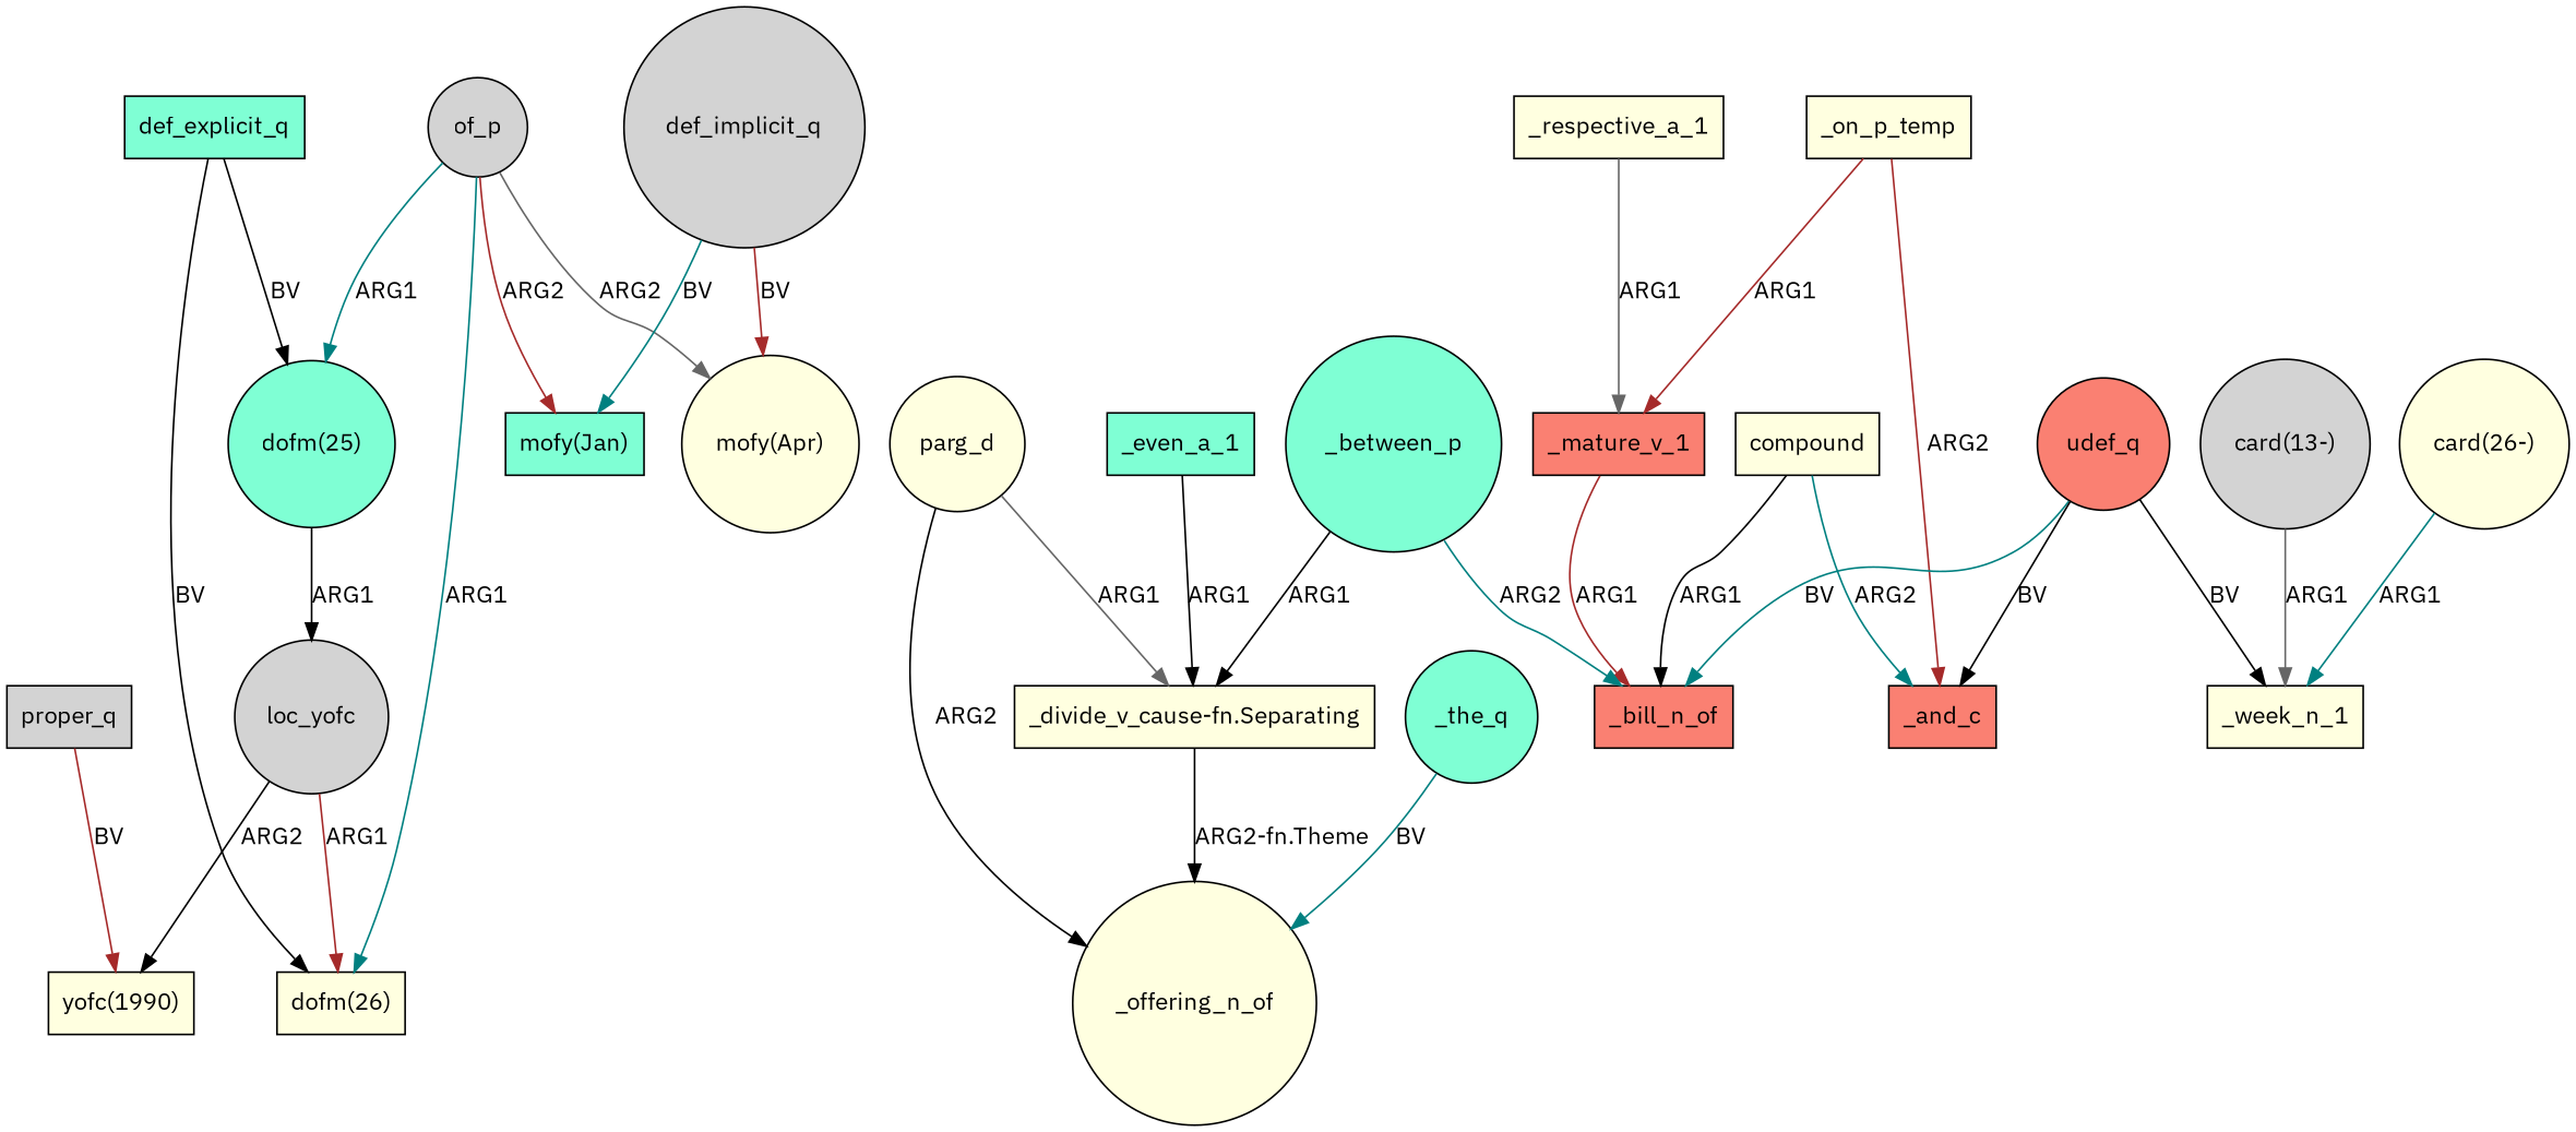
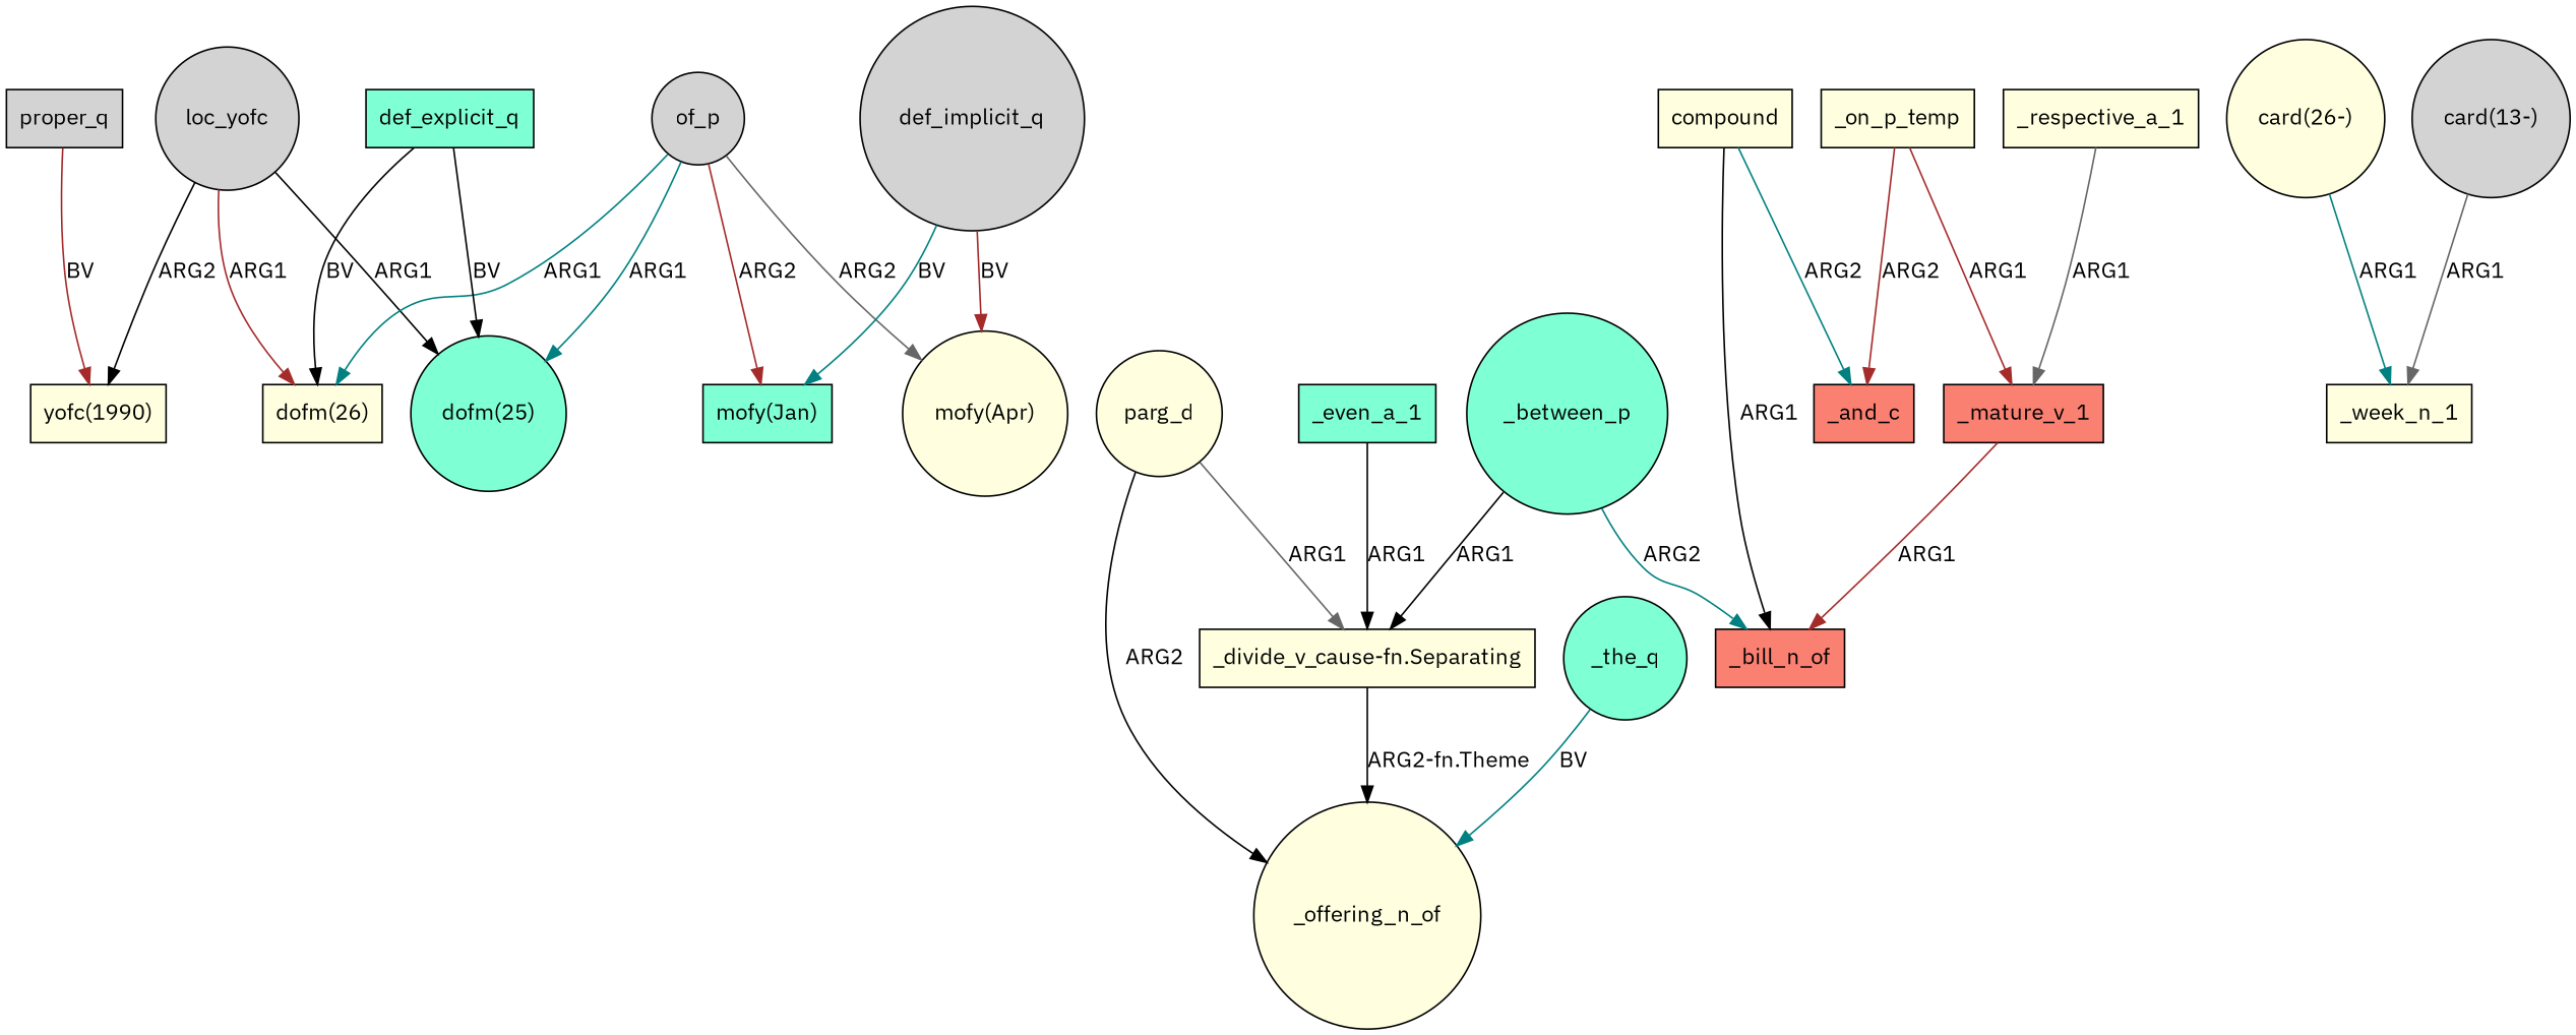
  digraph {
    fontname="IBM Plex Sans"
    node [fillcolor=lightyellow fontname="IBM Plex Sans" shape=box style=filled]
    edge [color=black fontname="IBM Plex Sans"]
    n1 [fillcolor=lightgrey label=loc_yofc shape=circle]
    "dofm(25)" [fillcolor=aquamarine shape=circle]
    "yofc(1990)"
    "dofm(26)"
    "_divide_v_cause-fn.Separating"
    parg_d [shape=circle]
    _offering_n_of [shape=circle]
    compound
    _bill_n_of [fillcolor=salmon]
    _and_c [fillcolor=salmon]
    of_p [fillcolor=lightgrey shape=circle]
    "mofy(Apr)" [shape=circle]
    "mofy(Jan)" [fillcolor=aquamarine]
    _mature_v_1 [fillcolor=salmon]
    _on_p_temp
-   udef_q [fillcolor=salmon shape=circle]
    _week_n_1
    def_implicit_q [fillcolor=lightgrey shape=circle]
    proper_q [fillcolor=lightgrey]
    _between_p [fillcolor=aquamarine shape=circle]
    def_explicit_q [fillcolor=aquamarine]
    _respective_a_1
    "card(26-)" [shape=circle]
    _even_a_1 [fillcolor=aquamarine]
    "card(13-)" [fillcolor=lightgrey shape=circle]
    _the_q [fillcolor=aquamarine shape=circle]
-   "dofm(25)" -> n1 [label=ARG1]
+   n1 -> "dofm(25)" [label=ARG1]
    n1 -> "yofc(1990)" [label=ARG2]
    n1 -> "dofm(26)" [color=brown label=ARG1]
    "_divide_v_cause-fn.Separating" -> _offering_n_of [label="ARG2-fn.Theme"]
    parg_d -> "_divide_v_cause-fn.Separating" [color=gray40 label=ARG1]
    parg_d -> _offering_n_of [label=ARG2]
    compound -> _bill_n_of [label=ARG1]
    compound -> _and_c [color=teal label=ARG2]
    of_p -> "dofm(25)" [color=teal label=ARG1]
    of_p -> "dofm(26)" [color=teal label=ARG1]
    of_p -> "mofy(Apr)" [color=gray40 label=ARG2]
    of_p -> "mofy(Jan)" [color=brown label=ARG2]
    _mature_v_1 -> _bill_n_of [color=brown label=ARG1]
    _on_p_temp -> _and_c [color=brown label=ARG2]
    _on_p_temp -> _mature_v_1 [color=brown label=ARG1]
-   udef_q -> _bill_n_of [color=teal label=BV]
-   udef_q -> _and_c [label=BV]
-   udef_q -> _week_n_1 [label=BV]
    def_implicit_q -> "mofy(Apr)" [color=brown label=BV]
    def_implicit_q -> "mofy(Jan)" [color=teal label=BV]
    proper_q -> "yofc(1990)" [color=brown label=BV]
    _between_p -> "_divide_v_cause-fn.Separating" [label=ARG1]
    _between_p -> _bill_n_of [color=teal label=ARG2]
    def_explicit_q -> "dofm(25)" [label=BV]
    def_explicit_q -> "dofm(26)" [label=BV]
    _respective_a_1 -> _mature_v_1 [color=gray40 label=ARG1]
    "card(26-)" -> _week_n_1 [color=teal label=ARG1]
    _even_a_1 -> "_divide_v_cause-fn.Separating" [label=ARG1]
    "card(13-)" -> _week_n_1 [color=gray40 label=ARG1]
    _the_q -> _offering_n_of [color=teal label=BV]
  }
